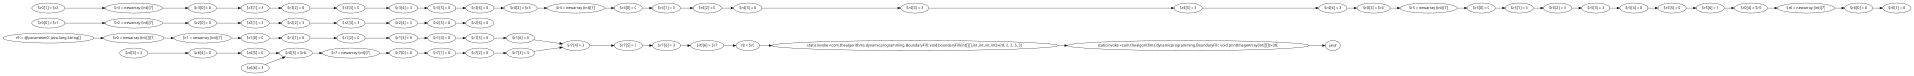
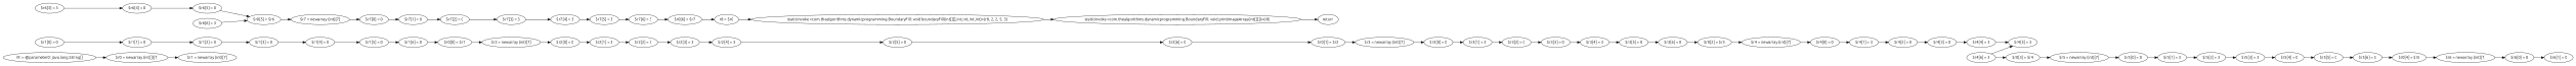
  digraph {
    fontname=Ubuntu
    rankdir=LR
    node [fontname=Ubuntu]
    edge [fontname=Ubuntu]
    "r9 := @parameter0: java.lang.String[]"
    "$r0 = newarray (int[])[7]"
    "$r1 = newarray (int)[7]"
    "$r1[0] = 0"
    "$r1[1] = 0"
    "$r1[2] = 0"
    "$r1[3] = 0"
    "$r1[4] = 0"
    "$r1[5] = 0"
    "$r1[6] = 0"
    "$r0[0] = $r1"
    "$r2 = newarray (int)[7]"
    "$r2[0] = 0"
    "$r2[1] = 3"
    "$r2[2] = 3"
    "$r2[3] = 3"
    "$r2[4] = 3"
    "$r2[5] = 0"
    "$r2[6] = 0"
    "$r0[1] = $r2"
    "$r3 = newarray (int)[7]"
    "$r3[0] = 0"
    "$r3[1] = 3"
    "$r3[2] = 0"
    "$r3[3] = 0"
    "$r3[4] = 3"
    "$r3[5] = 0"
    "$r3[6] = 0"
    "$r0[2] = $r3"
    "$r4 = newarray (int)[7]"
    "$r4[0] = 0"
    "$r4[1] = 3"
    "$r4[2] = 0"
    "$r4[3] = 0"
    "$r4[4] = 3"
    "$r4[5] = 3"
    "$r4[6] = 3"
    "$r0[3] = $r4"
    "$r5 = newarray (int)[7]"
    "$r5[0] = 0"
    "$r5[1] = 3"
    "$r5[2] = 3"
    "$r5[3] = 3"
    "$r5[4] = 0"
    "$r5[5] = 0"
    "$r5[6] = 3"
    "$r0[4] = $r5"
    "$r6 = newarray (int)[7]"
    "$r6[0] = 0"
    "$r6[1] = 0"
    "$r6[3] = 3"
    "$r6[4] = 0"
    "$r6[5] = 0"
    "$r0[5] = $r6"
    "$r6[6] = 3"
    "$r7 = newarray (int)[7]"
    "$r7[0] = 0"
    "$r7[1] = 0"
    "$r7[2] = 0"
    "$r7[3] = 3"
    "$r7[4] = 3"
    "$r7[5] = 3"
    "$r7[6] = 3"
    "$r0[6] = $r7"
    "r8 = $r0"
    "staticinvoke <com.thealgorithms.dynamicprogramming.BoundaryFill: void boundaryFill(int[][],int,int,int,int)>(r8, 2, 2, 5, 3)"
    "staticinvoke <com.thealgorithms.dynamicprogramming.BoundaryFill: void printImageArray(int[][])>(r8)"
-   return [label=java]
+   return
    "r9 := @parameter0: java.lang.String[]" -> "$r0 = newarray (int[])[7]"
    "$r0 = newarray (int[])[7]" -> "$r1 = newarray (int)[7]"
-   "$r1 = newarray (int)[7]" -> "$r1[0] = 0"
    "$r1[0] = 0" -> "$r1[1] = 0"
    "$r1[1] = 0" -> "$r1[2] = 0"
    "$r1[2] = 0" -> "$r1[3] = 0"
    "$r1[3] = 0" -> "$r1[4] = 0"
    "$r1[4] = 0" -> "$r1[5] = 0"
    "$r1[5] = 0" -> "$r1[6] = 0"
-   "$r1[6] = 0" -> "$r7[4] = 3"
+   "$r1[6] = 0" -> "$r0[0] = $r1"
    "$r0[0] = $r1" -> "$r2 = newarray (int)[7]"
    "$r2 = newarray (int)[7]" -> "$r2[0] = 0"
    "$r2[0] = 0" -> "$r2[1] = 3"
    "$r2[1] = 3" -> "$r2[2] = 3"
    "$r2[2] = 3" -> "$r2[3] = 3"
    "$r2[3] = 3" -> "$r2[4] = 3"
    "$r2[4] = 3" -> "$r2[5] = 0"
    "$r2[5] = 0" -> "$r2[6] = 0"
+   "$r2[6] = 0" -> "$r0[1] = $r2"
    "$r0[1] = $r2" -> "$r3 = newarray (int)[7]"
    "$r3 = newarray (int)[7]" -> "$r3[0] = 0"
    "$r3[0] = 0" -> "$r3[1] = 3"
    "$r3[1] = 3" -> "$r3[2] = 0"
    "$r3[2] = 0" -> "$r3[3] = 0"
    "$r3[3] = 0" -> "$r3[4] = 3"
    "$r3[4] = 3" -> "$r3[5] = 0"
    "$r3[5] = 0" -> "$r3[6] = 0"
    "$r3[6] = 0" -> "$r0[2] = $r3"
    "$r0[2] = $r3" -> "$r4 = newarray (int)[7]"
    "$r4 = newarray (int)[7]" -> "$r4[0] = 0"
    "$r4[0] = 0" -> "$r4[1] = 3"
    "$r4[1] = 3" -> "$r4[2] = 0"
    "$r4[2] = 0" -> "$r4[3] = 0"
    "$r4[3] = 0" -> "$r4[4] = 3"
    "$r4[4] = 3" -> "$r4[5] = 3"
-   "$r4[5] = 3" -> "$r4[6] = 3"
+   "$r4[6] = 3" -> "$r4[5] = 3"
    "$r4[6] = 3" -> "$r0[3] = $r4"
    "$r0[3] = $r4" -> "$r5 = newarray (int)[7]"
    "$r5 = newarray (int)[7]" -> "$r5[0] = 0"
    "$r5[0] = 0" -> "$r5[1] = 3"
    "$r5[1] = 3" -> "$r5[2] = 3"
    "$r5[2] = 3" -> "$r5[3] = 3"
    "$r5[3] = 3" -> "$r5[4] = 0"
    "$r5[4] = 0" -> "$r5[5] = 0"
    "$r5[5] = 0" -> "$r5[6] = 3"
    "$r5[6] = 3" -> "$r0[4] = $r5"
    "$r0[4] = $r5" -> "$r6 = newarray (int)[7]"
    "$r6 = newarray (int)[7]" -> "$r6[0] = 0"
    "$r6[0] = 0" -> "$r6[1] = 0"
    "$r6[3] = 3" -> "$r6[4] = 0"
    "$r6[4] = 0" -> "$r6[5] = 0"
    "$r6[5] = 0" -> "$r0[5] = $r6"
    "$r0[5] = $r6" -> "$r7 = newarray (int)[7]"
    "$r6[6] = 3" -> "$r0[5] = $r6"
    "$r7 = newarray (int)[7]" -> "$r7[0] = 0"
    "$r7[0] = 0" -> "$r7[1] = 0"
    "$r7[1] = 0" -> "$r7[2] = 0"
    "$r7[2] = 0" -> "$r7[3] = 3"
    "$r7[3] = 3" -> "$r7[4] = 3"
    "$r7[4] = 3" -> "$r7[5] = 3"
    "$r7[5] = 3" -> "$r7[6] = 3"
    "$r7[6] = 3" -> "$r0[6] = $r7"
    "$r0[6] = $r7" -> "r8 = $r0"
    "r8 = $r0" -> "staticinvoke <com.thealgorithms.dynamicprogramming.BoundaryFill: void boundaryFill(int[][],int,int,int,int)>(r8, 2, 2, 5, 3)"
    "staticinvoke <com.thealgorithms.dynamicprogramming.BoundaryFill: void boundaryFill(int[][],int,int,int,int)>(r8, 2, 2, 5, 3)" -> "staticinvoke <com.thealgorithms.dynamicprogramming.BoundaryFill: void printImageArray(int[][])>(r8)"
    "staticinvoke <com.thealgorithms.dynamicprogramming.BoundaryFill: void printImageArray(int[][])>(r8)" -> return
  }
